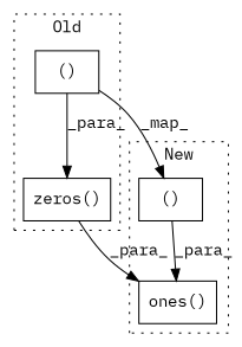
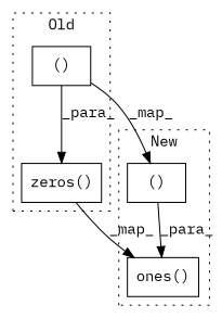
  digraph {
    fontname="IBM Plex Mono"
    node [a=75 fontname="IBM Plex Mono" l=3 shape=box]
    edge [fontname="IBM Plex Mono"]
    n1 [l="9,17" label="zeros()" s="5088,5103"]
    n2 [a=54 label="()" s=5099]
    n3 [l="8,17" label="ones()" s="5133,5147"]
    n4 [a=54 label="()" s=5143]
    subgraph cluster_1 {
      label=Old
      style=dotted
      n1
      n2
    }
    subgraph cluster_2 {
      label=New
      style=dotted
      n3
      n4
    }
-   n1 -> n3 [label=_para_]
+   n1 -> n3 [label=_map_]
    n2 -> n1 [label=_para_]
    n2 -> n4 [label=_map_]
    n4 -> n3 [label=_para_]
  }
